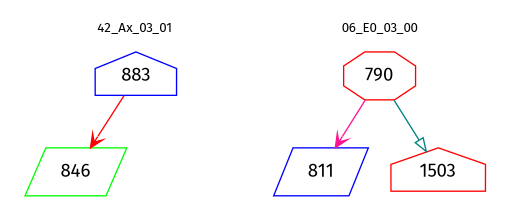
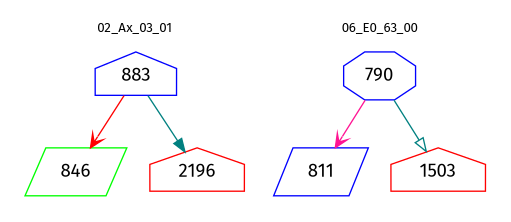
  digraph {
    fontname="Fira Sans"
    node [color=blue fontname="Fira Sans" shape=house]
    edge [arrowhead=vee color=teal fontname="Fira Sans"]
    n1 [label=883]
    n2 [color=green label=846 shape=parallelogram]
-   n4 [color=red label=790 shape=octagon]
+   n3 [color=red label=2196]
+   n4 [label=790 shape=octagon]
    n5 [label=811 shape=parallelogram]
    n6 [color=red label=1503]
    subgraph cluster_1 {
      color=white
      fontsize=10
-     label="42_Ax_03_01"
+     label="02_Ax_03_01"
      n1
      n2
+     n3
    }
    subgraph cluster_2 {
      color=white
      fontsize=10
-     label="06_E0_03_00"
+     label="06_E0_63_00"
      n4
      n5
      n6
    }
    n1 -> n2 [color=red]
+   n1 -> n3 [arrowhead=normal]
    n4 -> n5 [color=deeppink]
    n4 -> n6 [arrowhead=onormal]
  }
